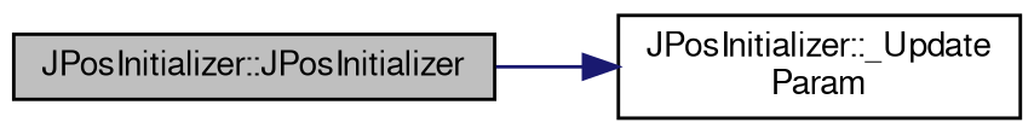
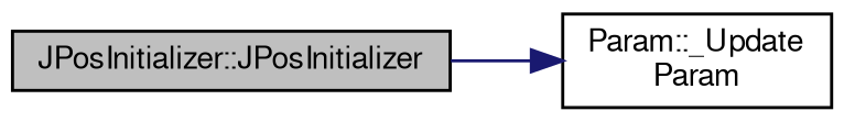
  digraph {
    rankdir=LR
    node [color=black fontname=FreeSans fontsize=10 shape=record style=filled]
    n1 [fillcolor=grey75 fontcolor=black height=0.2 label="JPosInitializer::JPosInitializer" width=0.4]
-   n2 [fillcolor=white height=0.2 label="JPosInitializer::_Update\lParam" width=0.4]
+   n2 [fillcolor=white height=0.2 label="Param::_Update\lParam" width=0.4]
    n1 -> n2 [color=midnightblue fontname=FreeSans fontsize=10 labelfontname=FreeSans labelfontsize=10 style=solid]
  }
